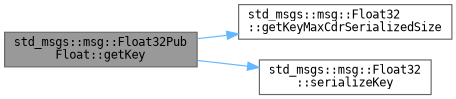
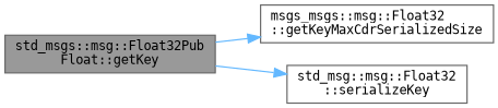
  digraph {
    fontname="DejaVu Sans Mono"
    rankdir=LR
    node [color=grey40 fillcolor=white fontname="DejaVu Sans Mono" fontsize=10 shape=box style=filled]
    edge [color=steelblue1 fontname="DejaVu Sans Mono" fontsize=10 labelfontname=Helvetica labelfontsize=10 style=solid]
    n1 [color=gray40 fillcolor=grey60 fontcolor=black height=0.2 label="std_msgs::msg::Float32Pub\lFloat::getKey" width=0.4]
-   n2 [height=0.2 label="std_msgs::msg::Float32\l::getKeyMaxCdrSerializedSize" width=0.4]
-   n3 [height=0.2 label="std_msgs::msg::Float32\l::serializeKey" width=0.4]
+   n2 [height=0.2 label="msgs_msgs::msg::Float32\l::getKeyMaxCdrSerializedSize" width=0.4]
+   n3 [height=0.2 label="std_msg::msg::Float32\l::serializeKey" width=0.4]
    n1 -> n2
    n1 -> n3
  }
